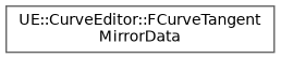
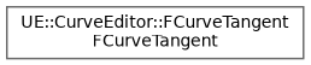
  digraph {
    rankdir=TB
-   n1 [color=grey40 fillcolor=white fontname=Helvetica fontsize=10 height=0.2 label="UE::CurveEditor::FCurveTangent\lMirrorData" shape=box style=filled width=0.4]
+   n1 [color=grey40 fillcolor=white fontname=Helvetica fontsize=10 height=0.2 label="UE::CurveEditor::FCurveTangent\lFCurveTangent" shape=box style=filled width=0.4]
  }
